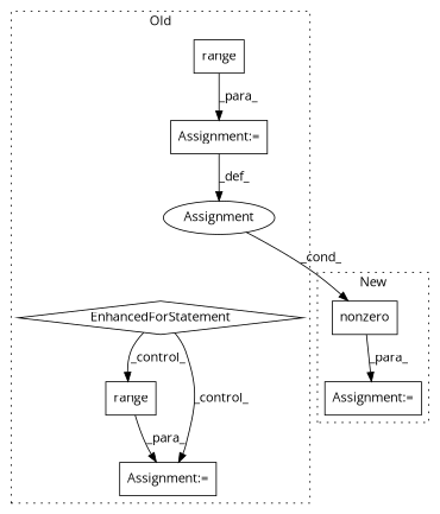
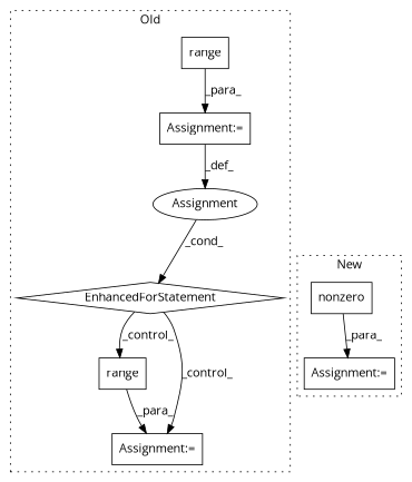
  digraph {
    fontname="Open Sans"
    node [a=32 fontname="Open Sans" l="6,1" s="542,627" shape=box]
    edge [fontname="Open Sans"]
    n1 [label=range s="603,626"]
    n2 [a=7 l="53,2" label="Assignment:="]
    n3 [a=70 l="53,2" label=EnhancedForStatement shape=diamond]
    n4 [label=range s="702,724"]
    n5 [a=42 l=1 label=Assignment s=599 shape=ellipse]
    n6 [a=7 l="57,2" label="Assignment:=" s="637,725"]
    n7 [l=9 label=nonzero s=770]
    n8 [a=7 l=1 label="Assignment:=" s=756]
    subgraph cluster_1 {
      label=Old
      style=dotted
      n1
      n2
      n3
      n4
      n5
      n6
    }
    subgraph cluster_2 {
      label=New
      style=dotted
      n7
      n8
    }
    n1 -> n2 [label=_para_]
    n2 -> n5 [label=_def_]
    n3 -> n4 [label=_control_]
    n3 -> n6 [label=_control_]
    n4 -> n6 [label=_para_]
-   n5 -> n7 [label=_cond_]
+   n5 -> n3 [label=_cond_]
    n7 -> n8 [label=_para_]
  }
